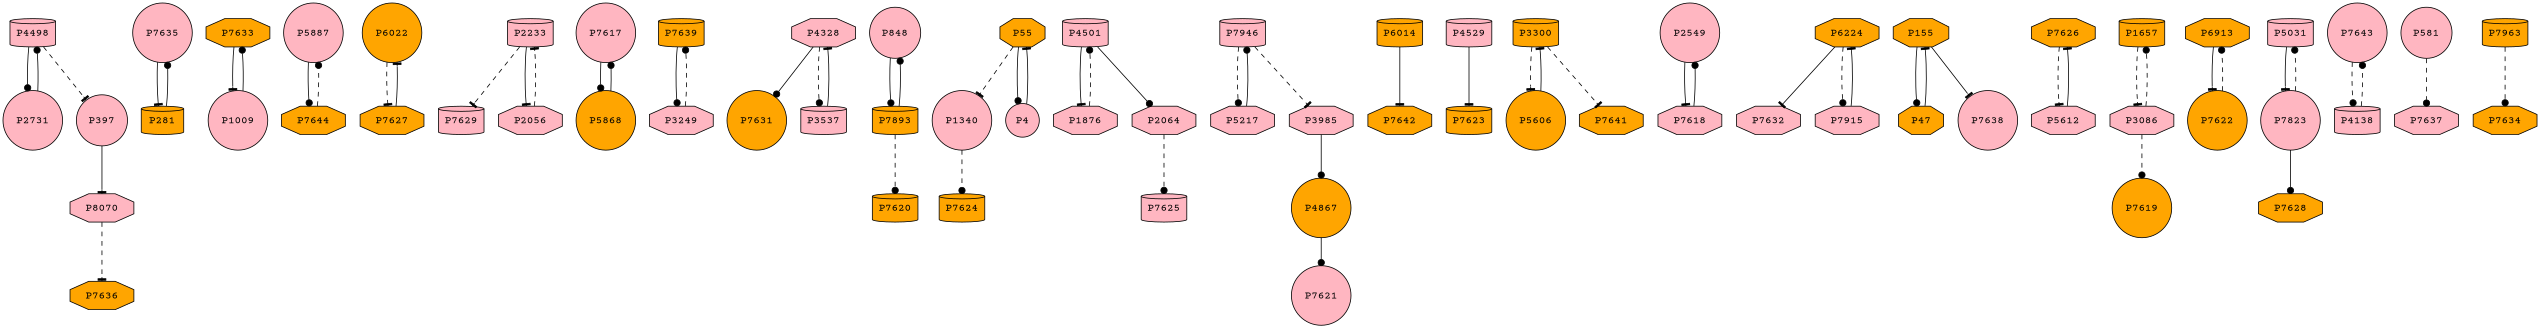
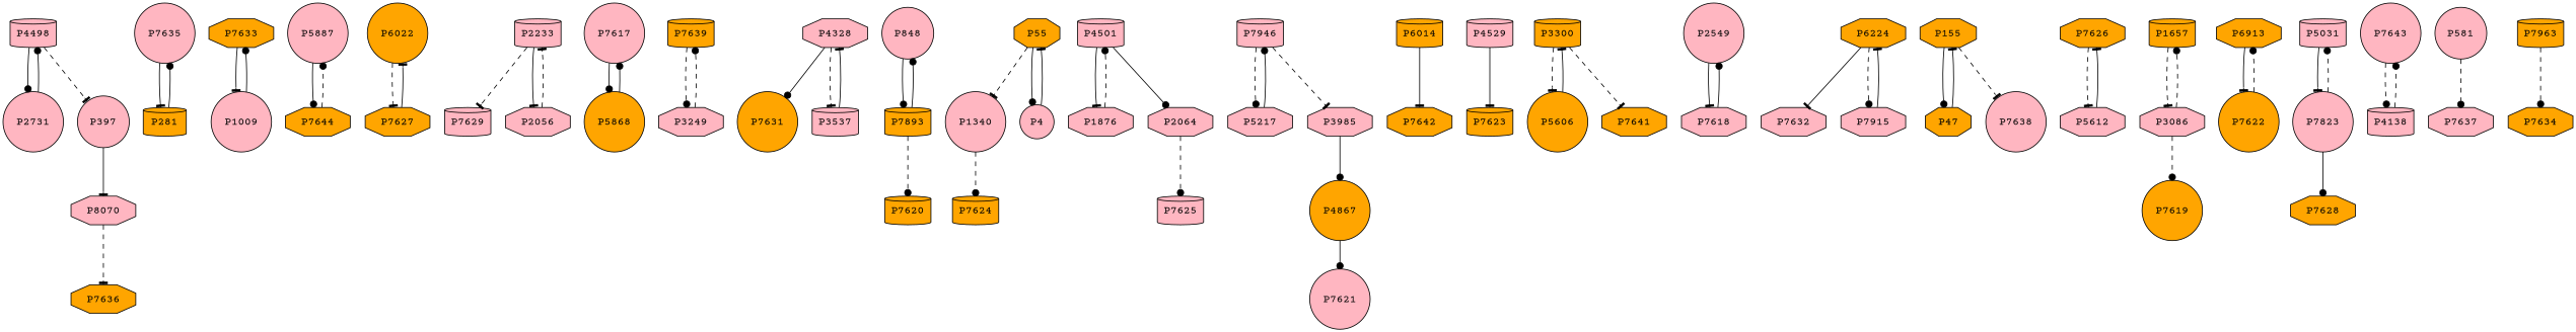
  digraph {
    fontname="Courier Prime"
    node [fillcolor=lightpink fontname="Courier Prime" shape=octagon style=filled]
    edge [arrowhead=dot fontname="Courier Prime" style=solid]
    P397 [shape=circle]
    P8070
    P7636 [fillcolor=orange]
    P7635 [shape=circle]
    P281 [fillcolor=orange shape=cylinder]
    P7633 [fillcolor=orange]
    P1009 [shape=circle]
    P5887 [shape=circle]
    P7644 [fillcolor=orange]
    P6022 [fillcolor=orange shape=circle]
    P7627 [fillcolor=orange]
    P2233 [shape=cylinder]
    P7629 [shape=cylinder]
    P2056
    P2731 [shape=circle]
    P4498 [shape=cylinder]
    P7617 [shape=circle]
    P5868 [fillcolor=orange shape=circle]
    P7639 [fillcolor=orange shape=cylinder]
    P3249
    P7631 [fillcolor=orange shape=circle]
    P4328
    P3537 [shape=cylinder]
    P848 [shape=circle]
    P7893 [fillcolor=orange shape=cylinder]
    P7620 [fillcolor=orange shape=cylinder]
    P1340 [shape=circle]
    P7624 [fillcolor=orange shape=cylinder]
    P4501 [shape=cylinder]
    P1876
    P2064
    P7625 [shape=cylinder]
    P7946 [shape=cylinder]
    P5217
    P3985
    n36 [fillcolor=orange label=P4867 shape=circle]
    P6014 [fillcolor=orange shape=cylinder]
    P7642 [fillcolor=orange]
    P4529 [shape=cylinder]
    P7623 [fillcolor=orange shape=cylinder]
    P7621 [shape=circle]
    P3300 [fillcolor=orange shape=cylinder]
    P5606 [fillcolor=orange shape=circle]
    P7641 [fillcolor=orange]
    P2549 [shape=circle]
    P7618
    P55 [fillcolor=orange]
    P4 [shape=circle]
    P6224 [fillcolor=orange]
    P7632
    P7915
    P155 [fillcolor=orange]
    P47 [fillcolor=orange]
    P7638 [shape=circle]
    P7626 [fillcolor=orange]
    P5612
    P1657 [fillcolor=orange shape=cylinder]
    P3086
    P7619 [fillcolor=orange shape=circle]
    P6913 [fillcolor=orange]
    P7622 [fillcolor=orange shape=circle]
    P5031 [shape=cylinder]
    P7823 [shape=circle]
    P7628 [fillcolor=orange]
    P7643 [shape=circle]
    P4138 [shape=cylinder]
    P581 [shape=circle]
    P7637
    P7963 [fillcolor=orange shape=cylinder]
    P7634 [fillcolor=orange]
    P397 -> P8070 [arrowhead=tee]
    P8070 -> P7636 [arrowhead=tee style=dashed]
    P7635 -> P281 [arrowhead=tee]
    P281 -> P7635
    P7633 -> P1009 [arrowhead=tee]
    P1009 -> P7633
    P5887 -> P7644
    P7644 -> P5887 [style=dashed]
    P6022 -> P7627 [arrowhead=tee style=dashed]
    P7627 -> P6022 [arrowhead=tee]
    P2233 -> P7629 [arrowhead=tee style=dashed]
    P2233 -> P2056 [arrowhead=tee]
    P2056 -> P2233 [arrowhead=tee style=dashed]
    P2731 -> P4498
    P4498 -> P397 [arrowhead=tee style=dashed]
    P4498 -> P2731
    P7617 -> P5868
    P5868 -> P7617
-   P7639 -> P3249
+   P7639 -> P3249 [style=dashed]
    P3249 -> P7639 [style=dashed]
    P4328 -> P7631
-   P4328 -> P3537 [style=dashed]
+   P4328 -> P3537 [arrowhead=tee style=dashed]
    P3537 -> P4328 [arrowhead=tee]
    P848 -> P7893
    P7893 -> P848
    P7893 -> P7620 [style=dashed]
    P1340 -> P7624 [style=dashed]
    P4501 -> P1876 [arrowhead=tee]
    P4501 -> P2064
    P1876 -> P4501 [style=dashed]
    P2064 -> P7625 [style=dashed]
    P7946 -> P5217 [style=dashed]
    P7946 -> P3985 [arrowhead=tee style=dashed]
    P5217 -> P7946
    P3985 -> n36
    n36 -> P7621
    P6014 -> P7642 [arrowhead=tee]
    P4529 -> P7623 [arrowhead=tee]
    P3300 -> P5606 [arrowhead=tee style=dashed]
    P3300 -> P7641 [arrowhead=tee style=dashed]
    P5606 -> P3300 [arrowhead=tee]
    P2549 -> P7618 [arrowhead=tee]
    P7618 -> P2549
    P55 -> P1340 [arrowhead=tee style=dashed]
    P55 -> P4
    P4 -> P55 [arrowhead=tee]
    P6224 -> P7632 [arrowhead=tee]
    P6224 -> P7915 [style=dashed]
    P7915 -> P6224 [arrowhead=tee]
    P155 -> P47
-   P155 -> P7638 [arrowhead=tee]
+   P155 -> P7638 [arrowhead=tee style=dashed]
    P47 -> P155 [arrowhead=tee]
    P7626 -> P5612 [arrowhead=tee style=dashed]
    P5612 -> P7626 [arrowhead=tee]
    P1657 -> P3086 [arrowhead=tee style=dashed]
    P3086 -> P1657 [style=dashed]
    P3086 -> P7619 [style=dashed]
    P6913 -> P7622 [arrowhead=tee]
    P7622 -> P6913 [style=dashed]
    P5031 -> P7823 [arrowhead=tee]
    P7823 -> P5031 [style=dashed]
    P7823 -> P7628
    P7643 -> P4138 [style=dashed]
    P4138 -> P7643 [style=dashed]
    P581 -> P7637 [style=dashed]
    P7963 -> P7634 [style=dashed]
  }
